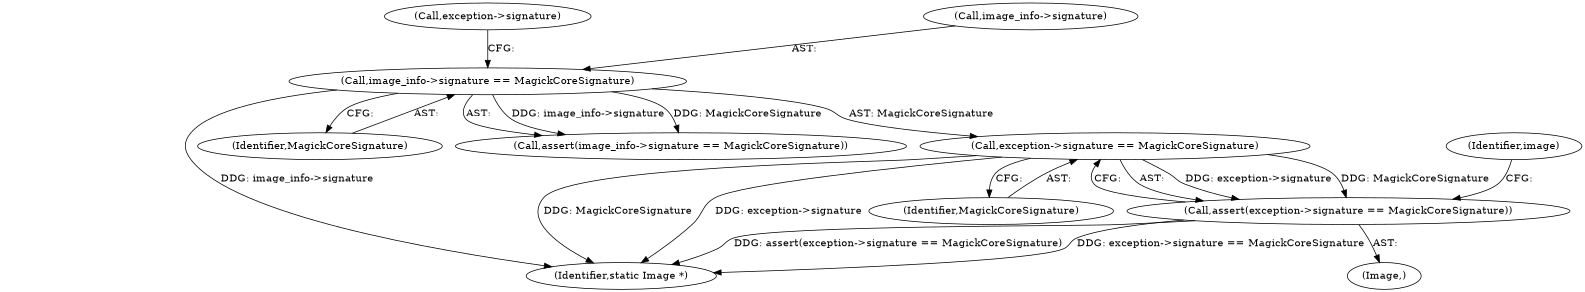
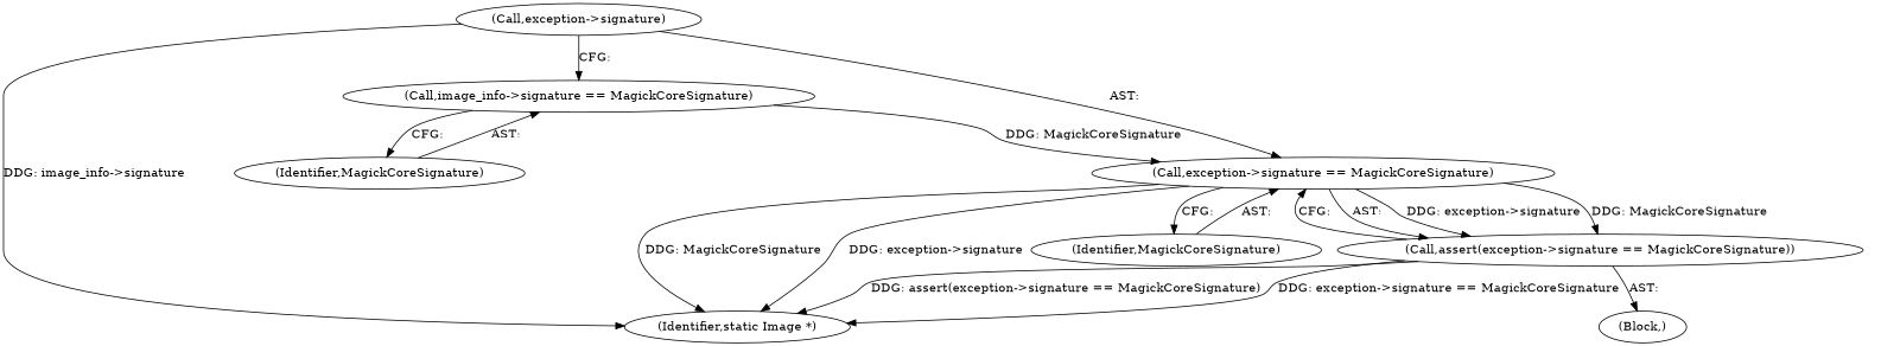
  digraph {
    n1 [label="(Call,exception->signature == MagickCoreSignature)"]
    n2 [label="(Call,assert(exception->signature == MagickCoreSignature))"]
    n3 [label="(Identifier,static Image *)"]
    n4 [label="(Identifier,MagickCoreSignature)"]
-   n5 [label="(Image,)"]
+   n5 [label="(Block,)"]
    n6 [label="(Call,image_info->signature == MagickCoreSignature)"]
    n7 [label="(Identifier,MagickCoreSignature)"]
-   n8 [label="(Call,assert(image_info->signature == MagickCoreSignature))"]
    n9 [label="(Call,exception->signature)"]
-   n10 [label="(Call,image_info->signature)"]
-   n11 [label="(Identifier,image)"]
    n1 -> n2 [label="AST: "]
    n1 -> n2 [label="DDG: exception->signature"]
    n1 -> n2 [label="DDG: MagickCoreSignature"]
    n1 -> n3 [label="DDG: MagickCoreSignature"]
    n1 -> n3 [label="DDG: exception->signature"]
    n1 -> n4 [label="CFG: "]
    n2 -> n1 [label="CFG: "]
    n2 -> n3 [label="DDG: assert(exception->signature == MagickCoreSignature)"]
    n2 -> n3 [label="DDG: exception->signature == MagickCoreSignature"]
    n2 -> n5 [label="AST: "]
    n4 -> n1 [label="AST: "]
-   n6 -> n1 [label="AST: MagickCoreSignature"]
-   n6 -> n3 [label="DDG: image_info->signature"]
+   n6 -> n1 [label="DDG: MagickCoreSignature"]
+   n9 -> n3 [label="DDG: image_info->signature"]
    n6 -> n7 [label="CFG: "]
-   n6 -> n8 [label="AST: "]
-   n6 -> n8 [label="DDG: image_info->signature"]
-   n6 -> n8 [label="DDG: MagickCoreSignature"]
    n7 -> n6 [label="AST: "]
+   n9 -> n1 [label="AST: "]
    n9 -> n6 [label="CFG: "]
-   n10 -> n6 [label="AST: "]
-   n11 -> n2 [label="CFG: "]
  }
